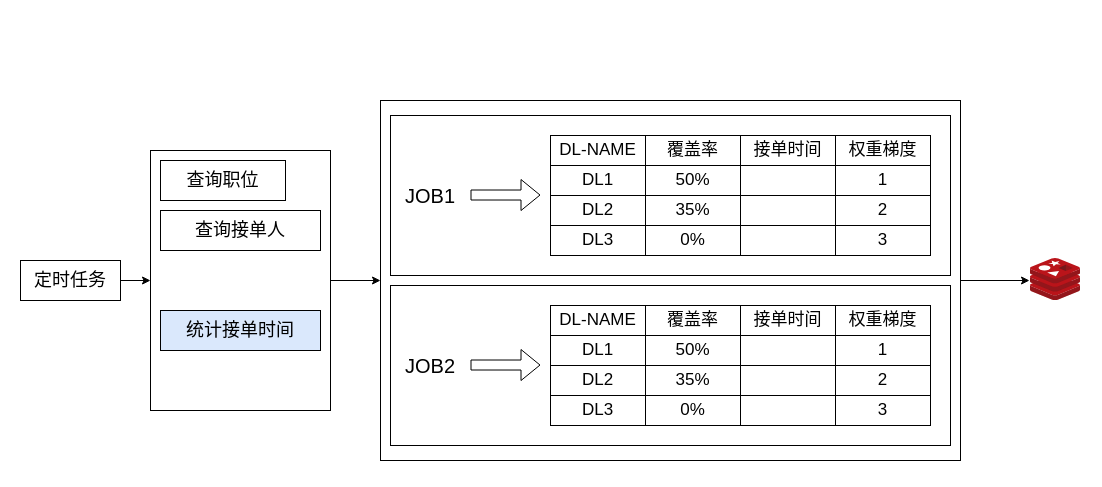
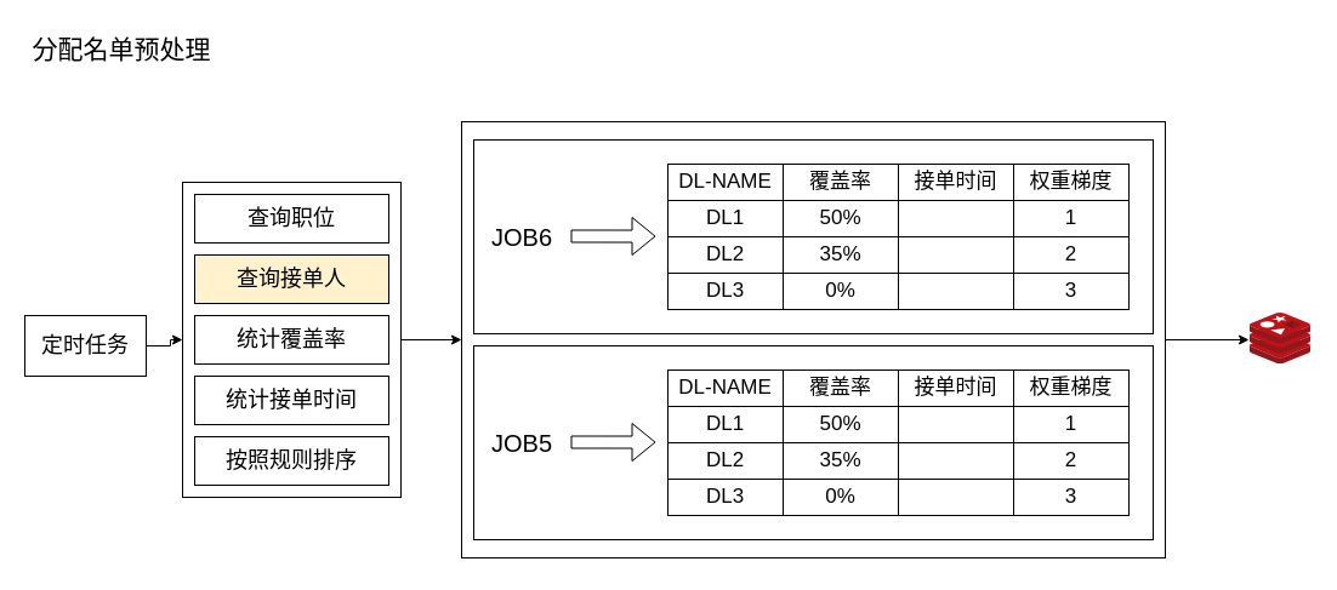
  <mxCell id="0" />
  <mxCell id="1" parent="0" />
  <mxCell id="2" value="" style="rounded=0;whiteSpace=wrap;html=1;" vertex="1" parent="1"><mxGeometry x="380" y="100" width="580" height="360" as="geometry" /></mxCell>
  <mxCell id="3" value="" style="edgeStyle=orthogonalEdgeStyle;rounded=0;orthogonalLoop=1;jettySize=auto;html=1;" edge="1" parent="1" source="4" target="6"><mxGeometry relative="1" as="geometry" /></mxCell>
- <mxCell id="4" value="定时任务" style="rounded=0;whiteSpace=wrap;html=1;fontSize=18;" vertex="1" parent="1"><mxGeometry x="20" y="260" width="100" height="40" as="geometry" /></mxCell>
+ <mxCell id="4" value="定时任务" style="rounded=0;whiteSpace=wrap;html=1;fontSize=18;" vertex="1" parent="1"><mxGeometry x="20" y="260" width="100" height="50" as="geometry" /></mxCell>
  <mxCell id="5" style="edgeStyle=orthogonalEdgeStyle;rounded=0;orthogonalLoop=1;jettySize=auto;html=1;entryX=0;entryY=0.5;entryDx=0;entryDy=0;" edge="1" parent="1" source="6" target="2"><mxGeometry relative="1" as="geometry" /></mxCell>
  <mxCell id="6" value="" style="rounded=0;whiteSpace=wrap;html=1;fontSize=18;" vertex="1" parent="1"><mxGeometry x="150" y="150" width="180" height="260" as="geometry" /></mxCell>
- <mxCell id="7" value="查询职位" style="rounded=0;whiteSpace=wrap;html=1;fontSize=18;" vertex="1" parent="1"><mxGeometry x="160" y="160" width="125" height="40" as="geometry" /></mxCell>
- <mxCell id="8" value="查询接单人" style="rounded=0;whiteSpace=wrap;html=1;fontSize=18;" vertex="1" parent="1"><mxGeometry x="160" y="210" width="160" height="40" as="geometry" /></mxCell>
- <mxCell id="10" value="统计接单时间" style="rounded=0;whiteSpace=wrap;html=1;fontSize=18;fillColor=#dae8fc;" vertex="1" parent="1"><mxGeometry x="160" y="310" width="160" height="40" as="geometry" /></mxCell>
+ <mxCell id="7" value="查询职位" style="rounded=0;whiteSpace=wrap;html=1;fontSize=18;" vertex="1" parent="1"><mxGeometry x="160" y="160" width="160" height="40" as="geometry" /></mxCell>
+ <mxCell id="8" value="查询接单人" style="rounded=0;whiteSpace=wrap;html=1;fontSize=18;fillColor=#fff2cc;" vertex="1" parent="1"><mxGeometry x="160" y="210" width="160" height="40" as="geometry" /></mxCell>
+ <mxCell id="9" value="统计覆盖率" style="rounded=0;whiteSpace=wrap;html=1;fontSize=18;" vertex="1" parent="1"><mxGeometry x="160" y="260" width="160" height="40" as="geometry" /></mxCell>
+ <mxCell id="10" value="统计接单时间" style="rounded=0;whiteSpace=wrap;html=1;fontSize=18;" vertex="1" parent="1"><mxGeometry x="160" y="310" width="160" height="40" as="geometry" /></mxCell>
+ <mxCell id="11" value="按照规则排序" style="rounded=0;whiteSpace=wrap;html=1;fontSize=18;" vertex="1" parent="1"><mxGeometry x="160" y="360" width="160" height="40" as="geometry" /></mxCell>
  <mxCell id="12" value="" style="group" vertex="1" connectable="0" parent="1"><mxGeometry x="390" y="115" width="580" height="350" as="geometry" /></mxCell>
  <mxCell id="13" value="" style="group" vertex="1" connectable="0" parent="12"><mxGeometry width="580" height="350" as="geometry" /></mxCell>
  <mxCell id="14" value="" style="rounded=0;whiteSpace=wrap;html=1;" vertex="1" parent="13"><mxGeometry width="560" height="160" as="geometry" /></mxCell>
  <mxCell id="15" value="" style="group" vertex="1" connectable="0" parent="13"><mxGeometry x="160" y="20" width="380" height="120" as="geometry" /></mxCell>
  <mxCell id="16" value="DL-NAME" style="rounded=0;whiteSpace=wrap;html=1;fontSize=17;" vertex="1" parent="15"><mxGeometry width="95.0" height="30" as="geometry" /></mxCell>
  <mxCell id="17" value="覆盖率" style="rounded=0;whiteSpace=wrap;html=1;fontSize=17;" vertex="1" parent="15"><mxGeometry x="95.0" width="95.0" height="30" as="geometry" /></mxCell>
  <mxCell id="18" value="接单时间" style="rounded=0;whiteSpace=wrap;html=1;fontSize=17;" vertex="1" parent="15"><mxGeometry x="190.0" width="95.0" height="30" as="geometry" /></mxCell>
  <mxCell id="19" value="权重梯度" style="rounded=0;whiteSpace=wrap;html=1;fontSize=17;" vertex="1" parent="15"><mxGeometry x="285" width="95.0" height="30" as="geometry" /></mxCell>
  <mxCell id="20" value="DL1" style="rounded=0;whiteSpace=wrap;html=1;fontSize=17;" vertex="1" parent="15"><mxGeometry y="30" width="95.0" height="30" as="geometry" /></mxCell>
  <mxCell id="21" value="50%" style="rounded=0;whiteSpace=wrap;html=1;fontSize=17;" vertex="1" parent="15"><mxGeometry x="95.0" y="30" width="95.0" height="30" as="geometry" /></mxCell>
  <mxCell id="22" value="" style="rounded=0;whiteSpace=wrap;html=1;fontSize=17;" vertex="1" parent="15"><mxGeometry x="190.0" y="30" width="95.0" height="30" as="geometry" /></mxCell>
  <mxCell id="23" value="1" style="rounded=0;whiteSpace=wrap;html=1;fontSize=17;" vertex="1" parent="15"><mxGeometry x="285" y="30" width="95.0" height="30" as="geometry" /></mxCell>
  <mxCell id="24" value="DL2" style="rounded=0;whiteSpace=wrap;html=1;fontSize=17;" vertex="1" parent="15"><mxGeometry y="60" width="95.0" height="30" as="geometry" /></mxCell>
  <mxCell id="25" value="35%" style="rounded=0;whiteSpace=wrap;html=1;fontSize=17;" vertex="1" parent="15"><mxGeometry x="95.0" y="60" width="95.0" height="30" as="geometry" /></mxCell>
  <mxCell id="26" value="" style="rounded=0;whiteSpace=wrap;html=1;fontSize=17;" vertex="1" parent="15"><mxGeometry x="190" y="60" width="95" height="30" as="geometry" /></mxCell>
  <mxCell id="27" value="2" style="rounded=0;whiteSpace=wrap;html=1;fontSize=17;" vertex="1" parent="15"><mxGeometry x="285" y="60" width="95.0" height="30" as="geometry" /></mxCell>
  <mxCell id="28" value="DL3" style="rounded=0;whiteSpace=wrap;html=1;fontSize=17;" vertex="1" parent="15"><mxGeometry y="90" width="95.0" height="30" as="geometry" /></mxCell>
  <mxCell id="29" value="0%" style="rounded=0;whiteSpace=wrap;html=1;fontSize=17;" vertex="1" parent="15"><mxGeometry x="95.0" y="90" width="95.0" height="30" as="geometry" /></mxCell>
  <mxCell id="30" value="" style="rounded=0;whiteSpace=wrap;html=1;fontSize=17;" vertex="1" parent="15"><mxGeometry x="190.0" y="90" width="95.0" height="30" as="geometry" /></mxCell>
  <mxCell id="31" value="3" style="rounded=0;whiteSpace=wrap;html=1;fontSize=17;" vertex="1" parent="15"><mxGeometry x="285" y="90" width="95.0" height="30" as="geometry" /></mxCell>
- <mxCell id="32" value="JOB1" style="text;html=1;strokeColor=none;fillColor=none;align=center;verticalAlign=middle;whiteSpace=wrap;rounded=0;fontSize=20;" vertex="1" parent="13"><mxGeometry x="10" y="65" width="60" height="30" as="geometry" /></mxCell>
+ <mxCell id="32" value="JOB6" style="text;html=1;strokeColor=none;fillColor=none;align=center;verticalAlign=middle;whiteSpace=wrap;rounded=0;fontSize=20;" vertex="1" parent="13"><mxGeometry x="10" y="65" width="60" height="30" as="geometry" /></mxCell>
  <mxCell id="33" value="" style="shape=flexArrow;endArrow=classic;html=1;rounded=0;entryX=0.321;entryY=0.594;entryDx=0;entryDy=0;entryPerimeter=0;" edge="1" parent="13"><mxGeometry width="50" height="50" relative="1" as="geometry"><mxPoint x="80" y="79.5" as="sourcePoint" /><mxPoint x="150.01" y="79.54" as="targetPoint" /></mxGeometry></mxCell>
  <mxCell id="34" value="" style="group" vertex="1" connectable="0" parent="12"><mxGeometry y="170" width="560" height="160" as="geometry" /></mxCell>
  <mxCell id="35" value="" style="rounded=0;whiteSpace=wrap;html=1;" vertex="1" parent="34"><mxGeometry width="560" height="160" as="geometry" /></mxCell>
  <mxCell id="36" value="" style="group" vertex="1" connectable="0" parent="34"><mxGeometry x="160" y="20" width="380" height="120" as="geometry" /></mxCell>
  <mxCell id="37" value="DL-NAME" style="rounded=0;whiteSpace=wrap;html=1;fontSize=17;" vertex="1" parent="36"><mxGeometry width="95.0" height="30" as="geometry" /></mxCell>
  <mxCell id="38" value="覆盖率" style="rounded=0;whiteSpace=wrap;html=1;fontSize=17;" vertex="1" parent="36"><mxGeometry x="95.0" width="95.0" height="30" as="geometry" /></mxCell>
  <mxCell id="39" value="接单时间" style="rounded=0;whiteSpace=wrap;html=1;fontSize=17;" vertex="1" parent="36"><mxGeometry x="190.0" width="95.0" height="30" as="geometry" /></mxCell>
  <mxCell id="40" value="权重梯度" style="rounded=0;whiteSpace=wrap;html=1;fontSize=17;" vertex="1" parent="36"><mxGeometry x="285" width="95.0" height="30" as="geometry" /></mxCell>
  <mxCell id="41" value="DL1" style="rounded=0;whiteSpace=wrap;html=1;fontSize=17;" vertex="1" parent="36"><mxGeometry y="30" width="95.0" height="30" as="geometry" /></mxCell>
  <mxCell id="42" value="50%" style="rounded=0;whiteSpace=wrap;html=1;fontSize=17;" vertex="1" parent="36"><mxGeometry x="95.0" y="30" width="95.0" height="30" as="geometry" /></mxCell>
  <mxCell id="43" value="" style="rounded=0;whiteSpace=wrap;html=1;fontSize=17;" vertex="1" parent="36"><mxGeometry x="190.0" y="30" width="95.0" height="30" as="geometry" /></mxCell>
  <mxCell id="44" value="1" style="rounded=0;whiteSpace=wrap;html=1;fontSize=17;" vertex="1" parent="36"><mxGeometry x="285" y="30" width="95.0" height="30" as="geometry" /></mxCell>
  <mxCell id="45" value="DL2" style="rounded=0;whiteSpace=wrap;html=1;fontSize=17;" vertex="1" parent="36"><mxGeometry y="60" width="95.0" height="30" as="geometry" /></mxCell>
  <mxCell id="46" value="35%" style="rounded=0;whiteSpace=wrap;html=1;fontSize=17;" vertex="1" parent="36"><mxGeometry x="95.0" y="60" width="95.0" height="30" as="geometry" /></mxCell>
  <mxCell id="47" value="" style="rounded=0;whiteSpace=wrap;html=1;fontSize=17;" vertex="1" parent="36"><mxGeometry x="190" y="60" width="95" height="30" as="geometry" /></mxCell>
  <mxCell id="48" value="2" style="rounded=0;whiteSpace=wrap;html=1;fontSize=17;" vertex="1" parent="36"><mxGeometry x="285" y="60" width="95.0" height="30" as="geometry" /></mxCell>
  <mxCell id="49" value="DL3" style="rounded=0;whiteSpace=wrap;html=1;fontSize=17;" vertex="1" parent="36"><mxGeometry y="90" width="95.0" height="30" as="geometry" /></mxCell>
  <mxCell id="50" value="0%" style="rounded=0;whiteSpace=wrap;html=1;fontSize=17;" vertex="1" parent="36"><mxGeometry x="95.0" y="90" width="95.0" height="30" as="geometry" /></mxCell>
  <mxCell id="51" value="" style="rounded=0;whiteSpace=wrap;html=1;fontSize=17;" vertex="1" parent="36"><mxGeometry x="190.0" y="90" width="95.0" height="30" as="geometry" /></mxCell>
  <mxCell id="52" value="3" style="rounded=0;whiteSpace=wrap;html=1;fontSize=17;" vertex="1" parent="36"><mxGeometry x="285" y="90" width="95.0" height="30" as="geometry" /></mxCell>
- <mxCell id="53" value="JOB2" style="text;html=1;strokeColor=none;fillColor=none;align=center;verticalAlign=middle;whiteSpace=wrap;rounded=0;fontSize=20;" vertex="1" parent="34"><mxGeometry x="10" y="65" width="60" height="30" as="geometry" /></mxCell>
+ <mxCell id="53" value="JOB5" style="text;html=1;strokeColor=none;fillColor=none;align=center;verticalAlign=middle;whiteSpace=wrap;rounded=0;fontSize=20;" vertex="1" parent="34"><mxGeometry x="10" y="65" width="60" height="30" as="geometry" /></mxCell>
  <mxCell id="54" value="" style="shape=flexArrow;endArrow=classic;html=1;rounded=0;entryX=0.321;entryY=0.594;entryDx=0;entryDy=0;entryPerimeter=0;" edge="1" parent="34"><mxGeometry width="50" height="50" relative="1" as="geometry"><mxPoint x="80" y="79.5" as="sourcePoint" /><mxPoint x="150.01" y="79.54" as="targetPoint" /></mxGeometry></mxCell>
  <mxCell id="55" value="" style="image;sketch=0;aspect=fixed;html=1;points=[];align=center;fontSize=12;image=img/lib/mscae/Cache_Redis_Product.svg;" vertex="1" parent="1"><mxGeometry x="1030" y="258" width="50" height="42" as="geometry" /></mxCell>
  <mxCell id="56" style="edgeStyle=orthogonalEdgeStyle;rounded=0;orthogonalLoop=1;jettySize=auto;html=1;entryX=-0.02;entryY=0.524;entryDx=0;entryDy=0;entryPerimeter=0;" edge="1" parent="1" source="2" target="55"><mxGeometry relative="1" as="geometry" /></mxCell>
+ <mxCell id="57" value="分配名单预处理" style="text;html=1;strokeColor=none;fillColor=none;align=center;verticalAlign=middle;whiteSpace=wrap;rounded=0;fontSize=21;" vertex="1" parent="1"><mxGeometry x="20" y="20" width="160" height="40" as="geometry" /></mxCell>
